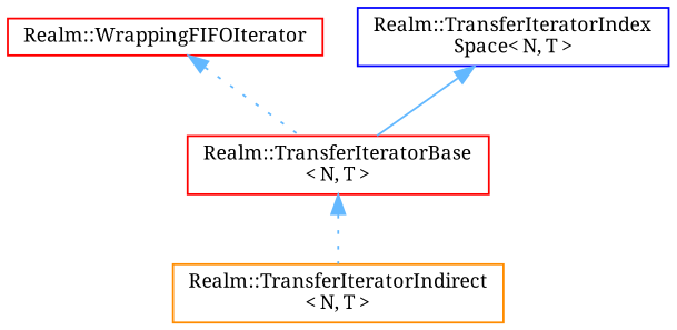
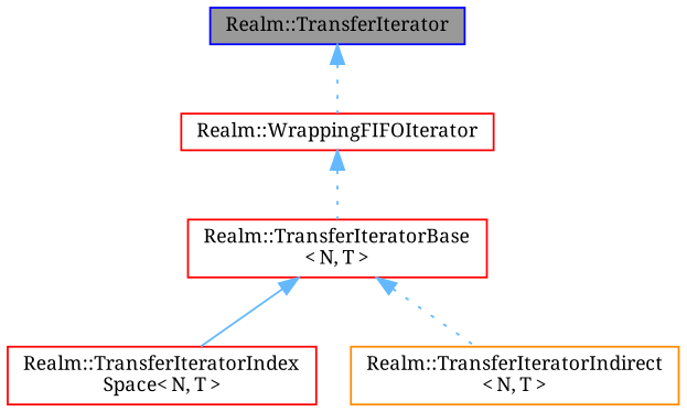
  digraph {
    fontname="Noto Serif"
    node [color=blue fillcolor=white fontname="Noto Serif" fontsize=10 shape=box style=filled]
    edge [color=steelblue1 dir=back fontname="Noto Serif" fontsize=10 labelfontname=Helvetica labelfontsize=10 style=dotted]
+   n1 [fillcolor=grey60 fontcolor=black height=0.2 label="Realm::TransferIterator" width=0.4]
    n2 [color=red height=0.2 label="Realm::WrappingFIFOIterator" width=0.4]
    n3 [color=red height=0.2 label="Realm::TransferIteratorBase\l\< N, T \>" width=0.4]
-   n4 [height=0.2 label="Realm::TransferIteratorIndex\lSpace\< N, T \>" width=0.4]
+   n4 [color=red height=0.2 label="Realm::TransferIteratorIndex\lSpace\< N, T \>" width=0.4]
    n5 [color=darkorange height=0.2 label="Realm::TransferIteratorIndirect\l\< N, T \>" width=0.4]
+   n1 -> n2
    n2 -> n3
-   n4 -> n3 [style=solid]
+   n3 -> n4 [style=solid]
    n3 -> n5
  }
